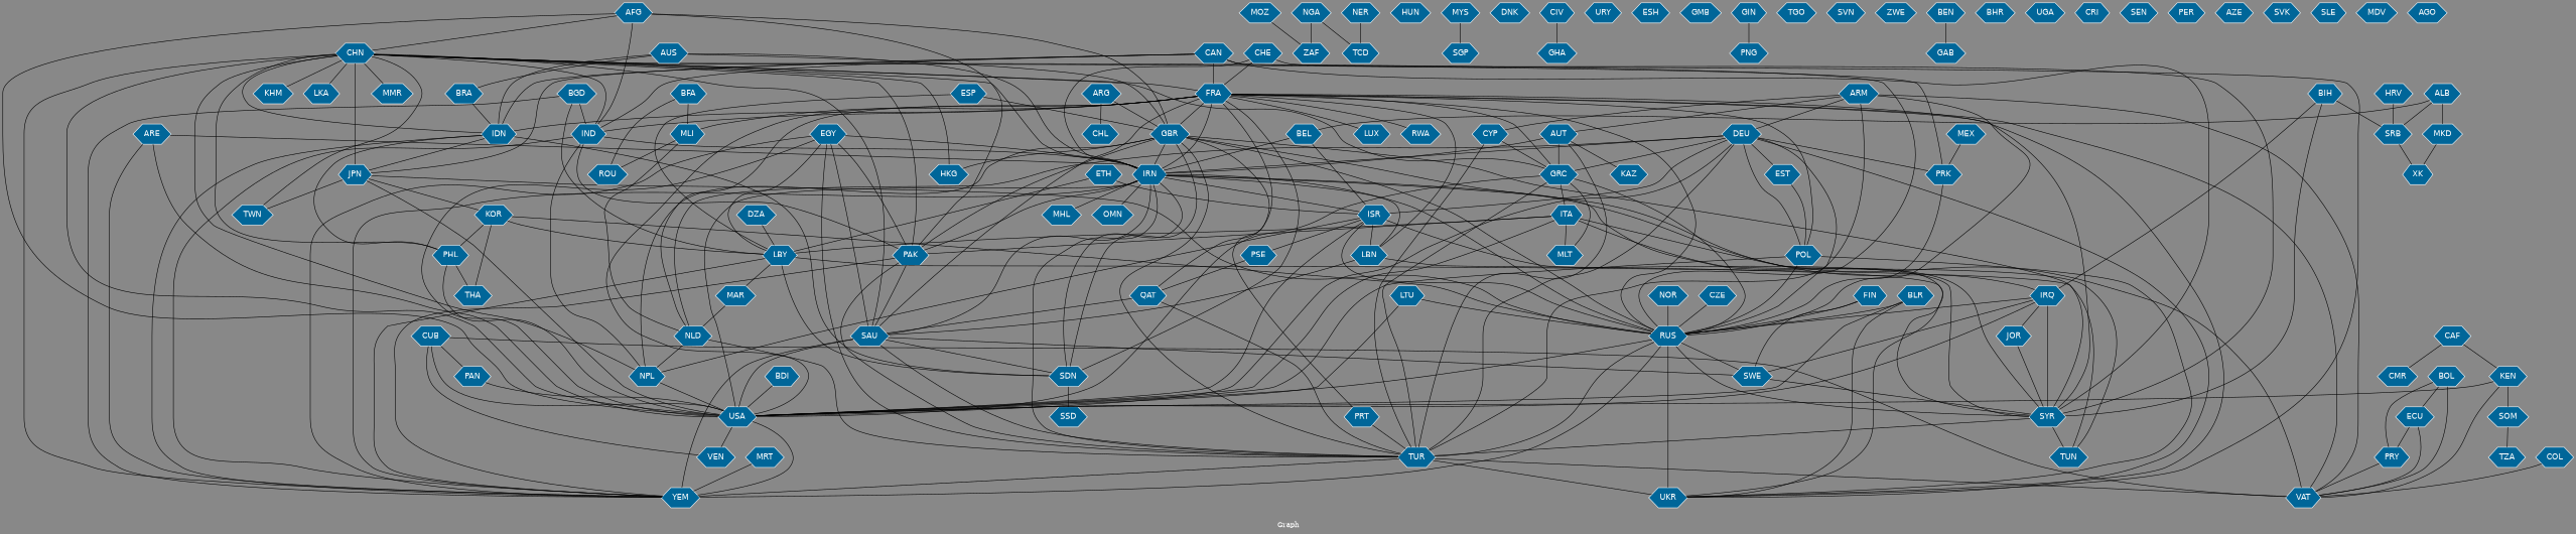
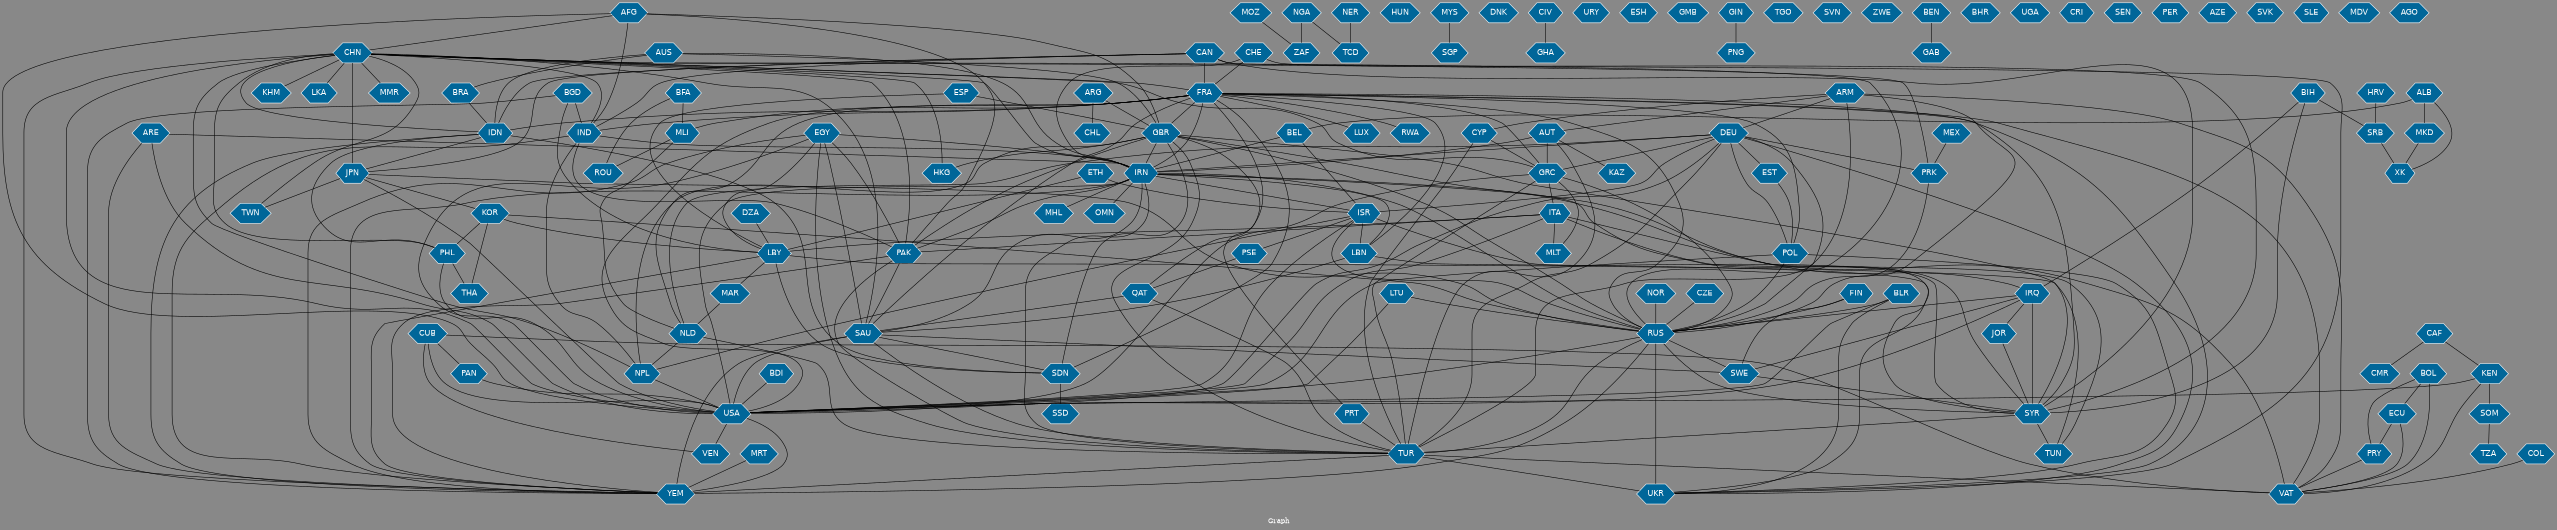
  graph {
    bgcolor="#888888"
    fontcolor=white
    fontsize=12
    label="Graph"
    node [color=white fillcolor="#006699" fontcolor=white fontname=Helvetica shape=hexagon style=filled]
    edge [arrowhead=open color=black fontcolor=white fontname=Courier fontsize=12 weight=1]
    n1 [label=IRQ]
    n2 [label=RUS]
    n3 [label=SYR]
    n4 [label=USA]
    n5 [label=JOR]
    n6 [label=SWE]
    n7 [label=TUR]
    n8 [label=YEM]
    n9 [label=UKR]
    n10 [label=TUN]
    n11 [label=VEN]
    n12 [label=IRN]
    n13 [label=SAU]
    n14 [label=ISR]
    n15 [label=PAK]
    n16 [label=SDN]
    n17 [label=LBN]
    n18 [label=MHL]
    n19 [label=OMN]
    n20 [label=VAT]
    n21 [label=NPL]
    n22 [label=PSE]
    n23 [label=SSD]
    n24 [label=CHN]
    n25 [label=FRA]
    n26 [label=JPN]
    n27 [label=GRC]
    n28 [label=IDN]
    n29 [label=HKG]
    n30 [label=PRK]
    n31 [label=LKA]
    n32 [label=IND]
    n33 [label=TWN]
    n34 [label=MMR]
    n35 [label=PHL]
    n36 [label=KHM]
    n37 [label=POL]
    n38 [label=MLI]
    n39 [label=NLD]
    n40 [label=GBR]
    n41 [label=QAT]
    n42 [label=LUX]
    n43 [label=RWA]
    n44 [label=KOR]
    n45 [label=ITA]
    n46 [label=MLT]
    n47 [label=THA]
    n48 [label=NGA]
    n49 [label=ZAF]
    n50 [label=TCD]
    n51 [label=ROU]
    n52 [label=PRT]
    n53 [label=CUB]
    n54 [label=PAN]
    n55 [label=LBY]
    n56 [label=CYP]
    n57 [label=EGY]
    n58 [label=MAR]
    n59 [label=AUS]
    n60 [label=BRA]
    n61 [label=BGD]
    n62 [label=KEN]
    n63 [label=SOM]
    n64 [label=TZA]
    n65 [label=HUN]
    n66 [label=MOZ]
    n67 [label=DEU]
    n68 [label=EST]
    n69 [label=MEX]
    n70 [label=ESP]
    n71 [label=SGP]
    n72 [label=MYS]
    n73 [label=DNK]
    n74 [label=AFG]
    n75 [label=FIN]
    n76 [label=KAZ]
    n77 [label=ARG]
    n78 [label=CHL]
    n79 [label=ETH]
    n80 [label=BEL]
    n81 [label=SRB]
    n82 [label=XK]
    n83 [label=CIV]
    n84 [label=GHA]
    n85 [label=BDI]
    n86 [label=ARM]
    n87 [label=AUT]
    n88 [label=URY]
    n89 [label=CAN]
    n90 [label=PRY]
    n91 [label=ECU]
    n92 [label=BOL]
    n93 [label=ARE]
    n94 [label=ESH]
    n95 [label=CAF]
    n96 [label=CMR]
    n97 [label=GMB]
    n98 [label=GIN]
    n99 [label=PNG]
    n100 [label=CHE]
    n101 [label=ALB]
    n102 [label=MKD]
    n103 [label=TGO]
    n104 [label=BIH]
    n105 [label=NOR]
    n106 [label=SVN]
    n107 [label=LTU]
    n108 [label=COL]
    n109 [label=ZWE]
    n110 [label=BEN]
    n111 [label=GAB]
    n112 [label=BLR]
    n113 [label=DZA]
    n114 [label=CZE]
    n115 [label=BHR]
    n116 [label=NER]
    n117 [label=UGA]
    n118 [label=CRI]
    n119 [label=BFA]
    n120 [label=SEN]
    n121 [label=PER]
    n122 [label=MRT]
    n123 [label=AZE]
    n124 [label=HRV]
    n125 [label=SVK]
    n126 [label=SLE]
    n127 [label=MDV]
    n128 [label=AGO]
    n1 -- n2
    n1 -- n3 [weight=24]
    n1 -- n4 [weight=3]
    n1 -- n5 [weight=4]
    n1 -- n6
    n2 -- n3 [weight=7]
    n2 -- n4 [weight=7]
    n2 -- n6 [weight=2]
    n2 -- n7 [weight=2]
    n2 -- n8 [weight=8]
    n2 -- n9 [weight=26]
    n3 -- n7 [weight=3]
    n3 -- n10 [weight=2]
    n4 -- n8 [weight=7]
    n4 -- n11 [weight=2]
    n5 -- n3 [weight=4]
    n6 -- n3 [weight=2]
    n7 -- n8 [weight=5]
    n7 -- n9
    n7 -- n20 [weight=6]
    n12 -- n1 [weight=4]
    n12 -- n2 [weight=21]
    n12 -- n3 [weight=6]
    n12 -- n4 [weight=39]
    n12 -- n7 [weight=5]
    n12 -- n8 [weight=46]
    n12 -- n13 [weight=19]
    n12 -- n14 [weight=25]
    n12 -- n15 [weight=7]
-   n12 -- n16
    n12 -- n17
    n12 -- n18
    n12 -- n19
    n13 -- n4 [weight=3]
    n13 -- n6
    n13 -- n7 [weight=3]
    n13 -- n8 [weight=69]
    n13 -- n16
    n14 -- n2
    n14 -- n3 [weight=3]
    n14 -- n4 [weight=7]
    n14 -- n17
    n14 -- n21
    n14 -- n22 [weight=18]
    n15 -- n7
    n15 -- n8 [weight=16]
    n15 -- n13 [weight=7]
    n16 -- n23
    n17 -- n3
    n17 -- n13
    n21 -- n4 [weight=3]
    n22 -- n41
    n24 -- n2 [weight=3]
    n24 -- n4 [weight=5]
    n24 -- n8 [weight=4]
    n24 -- n12 [weight=3]
    n24 -- n13
    n24 -- n15 [weight=10]
    n24 -- n21
    n24 -- n25
    n24 -- n26 [weight=24]
    n24 -- n27
    n24 -- n28 [weight=7]
    n24 -- n29 [weight=3]
    n24 -- n30 [weight=3]
    n24 -- n31
    n24 -- n32 [weight=3]
    n24 -- n33 [weight=3]
    n24 -- n34 [weight=3]
    n24 -- n35 [weight=8]
    n24 -- n36
    n25 -- n2 [weight=4]
    n25 -- n3
    n25 -- n4
    n25 -- n9
    n25 -- n12 [weight=7]
    n25 -- n13
    n25 -- n16
    n25 -- n17
    n25 -- n20
    n25 -- n27
    n25 -- n28 [weight=2]
    n25 -- n32 [weight=6]
    n25 -- n37
    n25 -- n38 [weight=4]
    n25 -- n39 [weight=4]
    n25 -- n40 [weight=2]
    n25 -- n41 [weight=3]
    n25 -- n42
    n25 -- n43
    n26 -- n2 [weight=3]
    n26 -- n4 [weight=5]
    n26 -- n33
    n26 -- n44 [weight=2]
    n27 -- n2 [weight=14]
    n27 -- n4
    n27 -- n7 [weight=3]
    n27 -- n45
    n27 -- n46
    n28 -- n8
    n28 -- n16
    n28 -- n26 [weight=6]
    n28 -- n35 [weight=2]
    n30 -- n2
    n32 -- n8 [weight=2]
    n32 -- n12
    n32 -- n15 [weight=6]
    n32 -- n21 [weight=5]
    n35 -- n4
    n35 -- n47
    n37 -- n2
    n37 -- n4
    n37 -- n9
    n38 -- n39 [weight=4]
    n38 -- n51 [weight=2]
    n39 -- n7 [weight=2]
    n39 -- n21
    n40 -- n2 [weight=2]
    n40 -- n3 [weight=2]
    n40 -- n7 [weight=3]
    n40 -- n9
    n40 -- n12
    n40 -- n15 [weight=2]
    n40 -- n16
    n40 -- n21 [weight=2]
    n40 -- n29 [weight=2]
    n40 -- n52
    n41 -- n7
    n41 -- n13
    n44 -- n2
    n44 -- n35
    n44 -- n47
    n44 -- n55 [weight=3]
    n45 -- n4 [weight=6]
    n45 -- n10
    n45 -- n15 [weight=3]
    n45 -- n20 [weight=5]
    n45 -- n46
    n45 -- n55 [weight=5]
    n48 -- n49 [weight=4]
    n48 -- n50
    n52 -- n7
    n53 -- n4 [weight=22]
    n53 -- n11
    n53 -- n20 [weight=4]
    n53 -- n54
    n54 -- n4
    n55 -- n8
    n55 -- n10
    n55 -- n16
    n55 -- n58
    n56 -- n7 [weight=6]
    n56 -- n27 [weight=3]
    n57 -- n4 [weight=2]
    n57 -- n7 [weight=2]
    n57 -- n8
    n57 -- n12
    n57 -- n13 [weight=2]
    n57 -- n15 [weight=2]
    n57 -- n55
    n58 -- n39
    n59 -- n12
    n59 -- n28 [weight=16]
    n59 -- n40 [weight=2]
    n59 -- n60 [weight=2]
    n60 -- n28 [weight=3]
    n61 -- n8
    n61 -- n32 [weight=2]
    n61 -- n55
    n62 -- n4
    n62 -- n20 [weight=3]
    n62 -- n63 [weight=15]
    n63 -- n64
    n66 -- n49 [weight=2]
    n67 -- n2 [weight=5]
    n67 -- n4
    n67 -- n7 [weight=3]
    n67 -- n9 [weight=8]
    n67 -- n12 [weight=11]
    n67 -- n14
    n67 -- n27 [weight=10]
    n67 -- n30
    n67 -- n37
    n67 -- n39
    n67 -- n68
    n68 -- n37
    n69 -- n30
    n70 -- n40 [weight=2]
    n70 -- n55
    n72 -- n71 [weight=2]
    n74 -- n4
    n74 -- n15
    n74 -- n24
    n74 -- n32 [weight=4]
    n74 -- n40
    n75 -- n2 [weight=3]
    n75 -- n6 [weight=2]
    n77 -- n40 [weight=4]
    n77 -- n78 [weight=2]
    n79 -- n14
    n79 -- n55 [weight=6]
    n80 -- n12
    n80 -- n14
    n81 -- n82 [weight=2]
    n83 -- n84 [weight=2]
    n85 -- n4
    n86 -- n2 [weight=2]
    n86 -- n7 [weight=15]
    n86 -- n20 [weight=6]
    n86 -- n56
    n86 -- n67 [weight=5]
    n86 -- n87
    n87 -- n7
    n87 -- n12 [weight=4]
    n87 -- n27
    n87 -- n76
    n89 -- n3
    n89 -- n9 [weight=2]
    n89 -- n25
    n89 -- n26
    n89 -- n28
    n89 -- n32 [weight=2]
    n90 -- n20
    n91 -- n20
    n91 -- n90
    n92 -- n20
    n92 -- n90
    n92 -- n91
    n93 -- n4 [weight=2]
    n93 -- n8 [weight=2]
    n93 -- n12 [weight=2]
    n95 -- n62
    n95 -- n96
    n98 -- n99
    n100 -- n3
    n100 -- n12
    n100 -- n25 [weight=2]
    n101 -- n80
-   n101 -- n81
+   n101 -- n82
    n101 -- n102 [weight=2]
    n102 -- n82
    n104 -- n1
    n104 -- n3 [weight=2]
    n104 -- n81 [weight=2]
    n105 -- n2
    n107 -- n2
    n107 -- n4 [weight=2]
    n108 -- n20
    n110 -- n111
    n112 -- n2 [weight=3]
    n112 -- n4
    n112 -- n9
    n113 -- n55
    n114 -- n2
    n116 -- n50 [weight=2]
    n119 -- n38 [weight=2]
    n119 -- n51 [weight=2]
    n122 -- n8 [weight=2]
    n124 -- n81
  }
